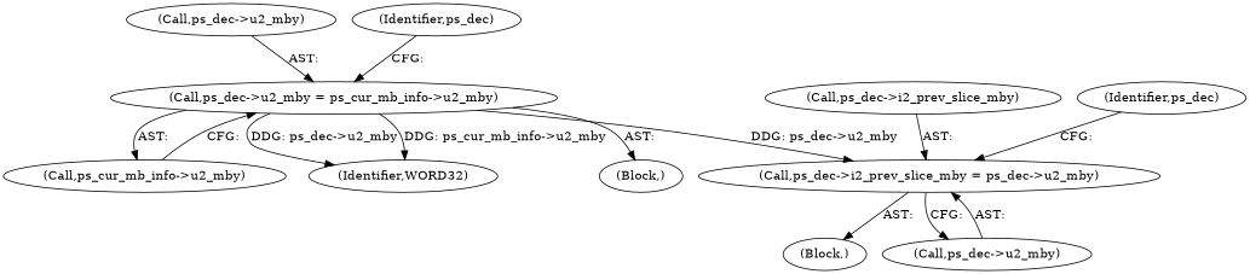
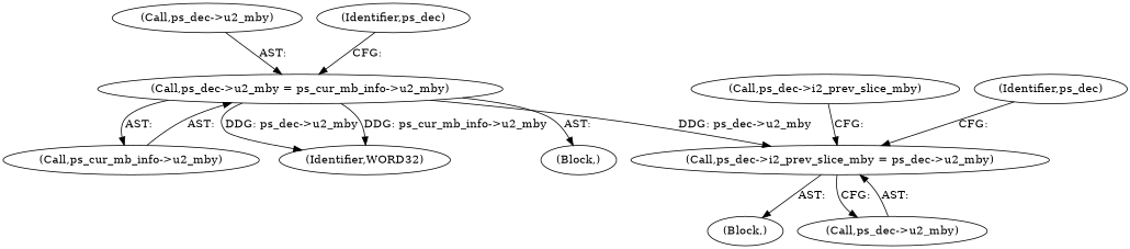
  digraph {
    n1 [label="(Call,ps_dec->i2_prev_slice_mby = ps_dec->u2_mby)"]
    n2 [label="(Block,)"]
    n3 [label="(Call,ps_dec->u2_mby)"]
    n4 [label="(Call,ps_dec->u2_mby = ps_cur_mb_info->u2_mby)"]
    n5 [label="(Call,ps_cur_mb_info->u2_mby)"]
    n6 [label="(Identifier,WORD32)"]
    n7 [label="(Block,)"]
    n8 [label="(Call,ps_dec->i2_prev_slice_mby)"]
    n9 [label="(Identifier,ps_dec)"]
    n10 [label="(Call,ps_dec->u2_mby)"]
    n11 [label="(Identifier,ps_dec)"]
    n1 -> n2 [label="AST: "]
    n1 -> n3 [label="CFG: "]
    n3 -> n1 [label="AST: "]
    n4 -> n1 [label="DDG: ps_dec->u2_mby"]
    n4 -> n5 [label="AST: "]
    n4 -> n6 [label="DDG: ps_dec->u2_mby"]
    n4 -> n6 [label="DDG: ps_cur_mb_info->u2_mby"]
    n4 -> n7 [label="AST: "]
-   n5 -> n4 [label="CFG: "]
-   n8 -> n1 [label="AST: "]
+   n5 -> n4 [label="AST: "]
+   n8 -> n1 [label="CFG: "]
    n9 -> n1 [label="CFG: "]
    n10 -> n4 [label="AST: "]
    n11 -> n4 [label="CFG: "]
  }
